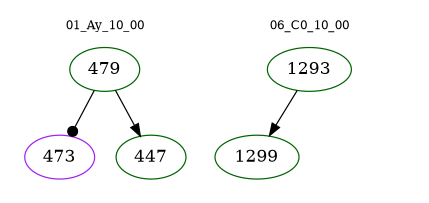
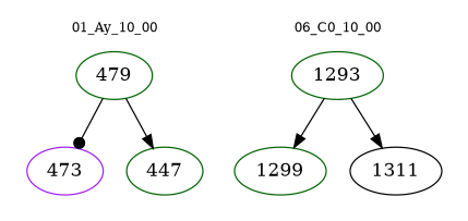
  digraph {
    node [color=darkgreen]
    edge [arrowhead=normal color=black]
    n1 [label=479]
    n2 [color=purple label=473]
    n3 [label=447]
    n4 [label=1293]
    n5 [label=1299]
+   n6 [color=black label=1311]
    subgraph cluster_1 {
      color=white
      fontsize=10
      label="01_Ay_10_00"
      n1
      n2
      n3
    }
    subgraph cluster_2 {
      color=white
      fontsize=10
      label="06_C0_10_00"
      n4
      n5
+     n6
    }
    n1 -> n2 [arrowhead=dot]
    n1 -> n3
    n4 -> n5
+   n4 -> n6
  }
